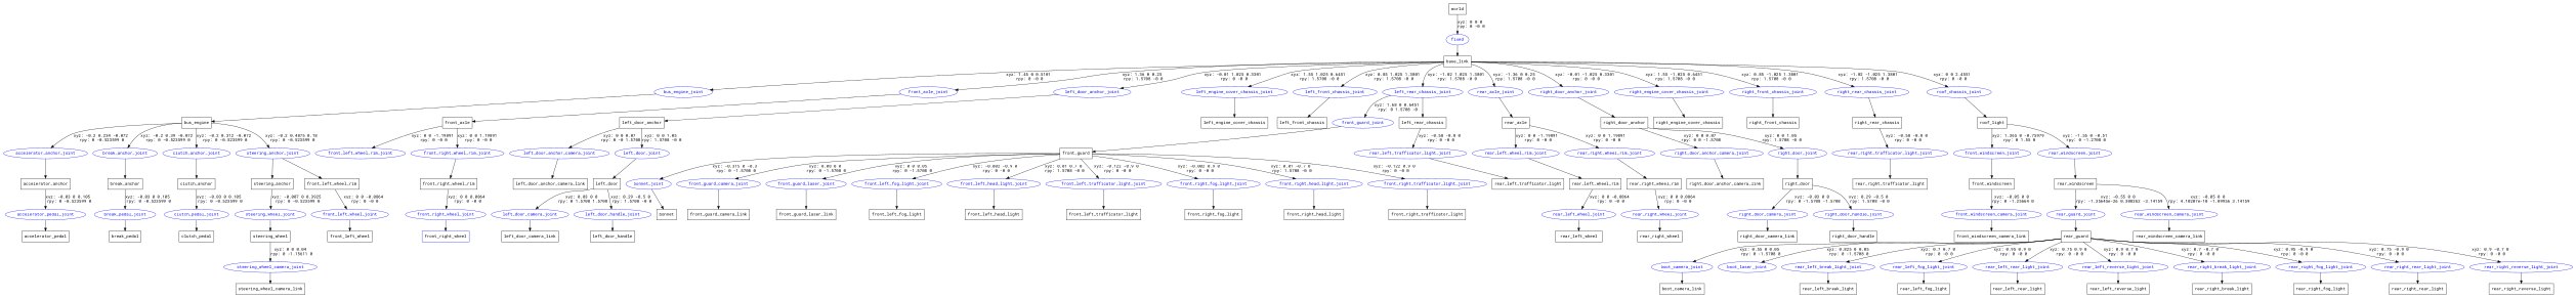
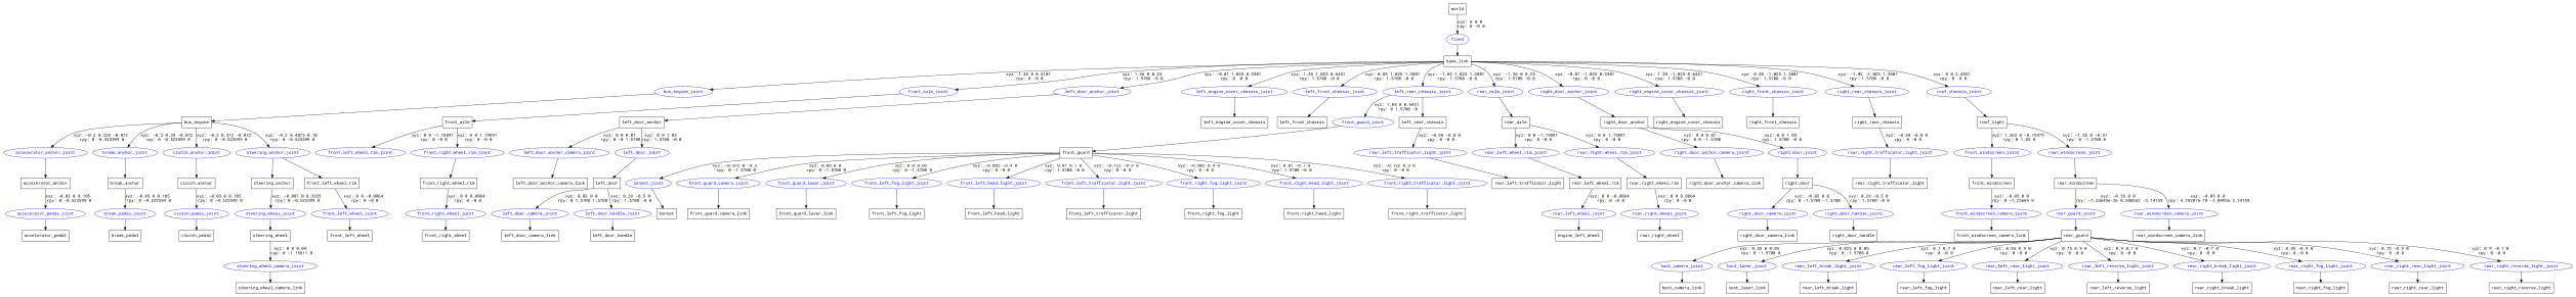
  digraph {
    fontname="Roboto Mono"
    node [fontname="Roboto Mono" shape=box]
    edge [fontname="Roboto Mono"]
    n1 [label=world]
    fixed [color=blue fontcolor=blue shape=ellipse]
    n3 [label=base_link]
    bus_engine_joint [color=blue fontcolor=blue shape=ellipse]
    front_axle_joint [color=blue fontcolor=blue shape=ellipse]
    left_door_anchor_joint [color=blue fontcolor=blue shape=ellipse]
    left_engine_cover_chassis_joint [color=blue fontcolor=blue shape=ellipse]
    left_front_chassis_joint [color=blue fontcolor=blue shape=ellipse]
    left_rear_chassis_joint [color=blue fontcolor=blue shape=ellipse]
    rear_axle_joint [color=blue fontcolor=blue shape=ellipse]
    right_door_anchor_joint [color=blue fontcolor=blue shape=ellipse]
    right_engine_cover_chassis_joint [color=blue fontcolor=blue shape=ellipse]
    right_front_chassis_joint [color=blue fontcolor=blue shape=ellipse]
    right_rear_chassis_joint [color=blue fontcolor=blue shape=ellipse]
    roof_chassis_joint [color=blue fontcolor=blue shape=ellipse]
    n16 [label=bus_engine]
    n17 [label=front_axle]
    front_guard_joint [color=blue fontcolor=blue shape=ellipse]
    n19 [label=front_guard]
    n20 [label=left_door_anchor]
    n21 [label=left_engine_cover_chassis]
    n22 [label=left_front_chassis]
    n23 [label=left_rear_chassis]
    n24 [label=rear_axle]
    n25 [label=right_door_anchor]
    n26 [label=right_engine_cover_chassis]
    n27 [label=right_front_chassis]
    n28 [label=right_rear_chassis]
    n29 [label=roof_light]
    accelerator_anchor_joint [color=blue fontcolor=blue shape=ellipse]
    break_anchor_joint [color=blue fontcolor=blue shape=ellipse]
    clutch_anchor_joint [color=blue fontcolor=blue shape=ellipse]
    steering_anchor_joint [color=blue fontcolor=blue shape=ellipse]
    n34 [label=accelerator_anchor]
    n35 [label=break_anchor]
    n36 [label=clutch_anchor]
    n37 [label=steering_anchor]
    n38 [label=front_left_wheel_rim]
    accelerator_pedal_joint [color=blue fontcolor=blue shape=ellipse]
    n40 [label=accelerator_pedal]
    break_pedal_joint [color=blue fontcolor=blue shape=ellipse]
    n42 [label=break_pedal]
    clutch_pedal_joint [color=blue fontcolor=blue shape=ellipse]
    n44 [label=clutch_pedal]
    steering_wheel_joint [color=blue fontcolor=blue shape=ellipse]
    n46 [label=steering_wheel]
    steering_wheel_camera_joint [color=blue fontcolor=blue shape=ellipse]
    n48 [label=steering_wheel_camera_link]
    front_left_wheel_rim_joint [color=blue fontcolor=blue shape=ellipse]
    front_right_wheel_rim_joint [color=blue fontcolor=blue shape=ellipse]
    n51 [label=front_right_wheel_rim]
    front_left_wheel_joint [color=blue fontcolor=blue shape=ellipse]
    n53 [label=front_left_wheel]
    front_right_wheel_joint [color=blue fontcolor=blue shape=ellipse]
-   n55 [label=front_right_wheel color=blue]
+   n55 [label=front_right_wheel]
    bonnet_joint [color=blue fontcolor=blue shape=ellipse]
    front_guard_camera_joint [color=blue fontcolor=blue shape=ellipse]
    front_guard_laser_joint [color=blue fontcolor=blue shape=ellipse]
    front_left_fog_light_joint [color=blue fontcolor=blue shape=ellipse]
    front_left_head_light_joint [color=blue fontcolor=blue shape=ellipse]
    front_left_trafficator_light_joint [color=blue fontcolor=blue shape=ellipse]
    front_right_fog_light_joint [color=blue fontcolor=blue shape=ellipse]
    front_right_head_light_joint [color=blue fontcolor=blue shape=ellipse]
    front_right_trafficator_light_joint [color=blue fontcolor=blue shape=ellipse]
    n65 [label=bonnet]
    n66 [label=front_guard_camera_link]
    n67 [label=front_guard_laser_link]
    n68 [label=front_left_fog_light]
    n69 [label=front_left_head_light]
    n70 [label=front_left_trafficator_light]
    n71 [label=front_right_fog_light]
    n72 [label=front_right_head_light]
    n73 [label=front_right_trafficator_light]
    left_door_anchor_camera_joint [color=blue fontcolor=blue shape=ellipse]
    left_door_joint [color=blue fontcolor=blue shape=ellipse]
    n76 [label=left_door_anchor_camera_link]
    n77 [label=left_door]
    left_door_camera_joint [color=blue fontcolor=blue shape=ellipse]
    left_door_handle_joint [color=blue fontcolor=blue shape=ellipse]
    n80 [label=left_door_camera_link]
    n81 [label=left_door_handle]
    rear_left_trafficator_light_joint [color=blue fontcolor=blue shape=ellipse]
    n83 [label=rear_left_trafficator_light]
    rear_left_wheel_rim_joint [color=blue fontcolor=blue shape=ellipse]
    rear_right_wheel_rim_joint [color=blue fontcolor=blue shape=ellipse]
    n86 [label=rear_left_wheel_rim]
    n87 [label=rear_right_wheel_rim]
    rear_left_wheel_joint [color=blue fontcolor=blue shape=ellipse]
-   n89 [label=rear_left_wheel]
+   n89 [label=engine_left_wheel]
    rear_right_wheel_joint [color=blue fontcolor=blue shape=ellipse]
    n91 [label=rear_right_wheel]
    right_door_anchor_camera_joint [color=blue fontcolor=blue shape=ellipse]
    right_door_joint [color=blue fontcolor=blue shape=ellipse]
    n94 [label=right_door_anchor_camera_link]
    n95 [label=right_door]
    right_door_camera_joint [color=blue fontcolor=blue shape=ellipse]
    right_door_handle_joint [color=blue fontcolor=blue shape=ellipse]
    n98 [label=right_door_camera_link]
    n99 [label=right_door_handle]
    rear_right_trafficator_light_joint [color=blue fontcolor=blue shape=ellipse]
    n101 [label=rear_right_trafficator_light]
    front_windscreen_joint [color=blue fontcolor=blue shape=ellipse]
    rear_windscreen_joint [color=blue fontcolor=blue shape=ellipse]
    n104 [label=front_windscreen]
    n105 [label=rear_windscreen]
    front_windscreen_camera_joint [color=blue fontcolor=blue shape=ellipse]
    n107 [label=front_windscreen_camera_link]
    rear_guard_joint [color=blue fontcolor=blue shape=ellipse]
    rear_windscreen_camera_joint [color=blue fontcolor=blue shape=ellipse]
    n110 [label=rear_guard]
    n111 [label=rear_windscreen_camera_link]
    boot_camera_joint [color=blue fontcolor=blue shape=ellipse]
    boot_laser_joint [color=blue fontcolor=blue shape=ellipse]
    rear_left_break_light_joint [color=blue fontcolor=blue shape=ellipse]
    rear_left_fog_light_joint [color=blue fontcolor=blue shape=ellipse]
    rear_left_rear_light_joint [color=blue fontcolor=blue shape=ellipse]
    rear_left_reverse_light_joint [color=blue fontcolor=blue shape=ellipse]
    rear_right_break_light_joint [color=blue fontcolor=blue shape=ellipse]
    rear_right_fog_light_joint [color=blue fontcolor=blue shape=ellipse]
    rear_right_rear_light_joint [color=blue fontcolor=blue shape=ellipse]
    rear_right_reverse_light_joint [color=blue fontcolor=blue shape=ellipse]
    n122 [label=boot_camera_link]
+   n123 [label=boot_laser_link]
    n124 [label=rear_left_break_light]
    n125 [label=rear_left_fog_light]
    n126 [label=rear_left_rear_light]
    n127 [label=rear_left_reverse_light]
    n128 [label=rear_right_break_light]
    n129 [label=rear_right_fog_light]
    n130 [label=rear_right_rear_light]
    n131 [label=rear_right_reverse_light]
    n1 -> fixed [label="xyz: 0 0 0 \nrpy: 0 -0 0"]
    fixed -> n3
    n3 -> bus_engine_joint [label="xyz: 1.45 0 0.5101 \nrpy: 0 -0 0"]
    n3 -> front_axle_joint [label="xyz: 1.36 0 0.25 \nrpy: 1.5708 -0 0"]
    n3 -> left_door_anchor_joint [label="xyz: -0.01 1.025 0.3301 \nrpy: 0 -0 0"]
    n3 -> left_engine_cover_chassis_joint [label="xyz: 1.55 1.025 0.6451 \nrpy: 1.5708 -0 0"]
    n3 -> left_front_chassis_joint [label="xyz: 0.85 1.025 1.3801 \nrpy: 1.5708 -0 0"]
    n3 -> left_rear_chassis_joint [label="xyz: -1.02 1.025 1.3801 \nrpy: 1.5708 -0 0"]
    n3 -> rear_axle_joint [label="xyz: -1.36 0 0.25 \nrpy: 1.5708 -0 0"]
    n3 -> right_door_anchor_joint [label="xyz: -0.01 -1.025 0.3301 \nrpy: 0 -0 0"]
    n3 -> right_engine_cover_chassis_joint [label="xyz: 1.55 -1.025 0.6451 \nrpy: 1.5708 -0 0"]
    n3 -> right_front_chassis_joint [label="xyz: 0.85 -1.025 1.3801 \nrpy: 1.5708 -0 0"]
    n3 -> right_rear_chassis_joint [label="xyz: -1.02 -1.025 1.3801 \nrpy: 1.5708 -0 0"]
    n3 -> roof_chassis_joint [label="xyz: 0 0 2.4551 \nrpy: 0 -0 0"]
    bus_engine_joint -> n16
    front_axle_joint -> n17
    left_door_anchor_joint -> n20
    left_engine_cover_chassis_joint -> n21
    left_front_chassis_joint -> n22
    left_rear_chassis_joint -> front_guard_joint [label="xyz: 1.68 0 0.6451 \nrpy: 0 1.5708 -0"]
    left_rear_chassis_joint -> n23
    rear_axle_joint -> n24
    right_door_anchor_joint -> n25
    right_engine_cover_chassis_joint -> n26
    right_front_chassis_joint -> n27
    right_rear_chassis_joint -> n28
    roof_chassis_joint -> n29
    n16 -> accelerator_anchor_joint [label="xyz: -0.2 0.234 -0.072 \nrpy: 0 -0.523599 0"]
    n16 -> break_anchor_joint [label="xyz: -0.2 0.39 -0.072 \nrpy: 0 -0.523599 0"]
    n16 -> clutch_anchor_joint [label="xyz: -0.2 0.312 -0.072 \nrpy: 0 -0.523599 0"]
    n16 -> steering_anchor_joint [label="xyz: -0.2 0.4875 0.18 \nrpy: 0 -0.523599 0"]
    n17 -> front_left_wheel_rim_joint [label="xyz: 0 0 -1.19891 \nrpy: 0 -0 0"]
    n17 -> front_right_wheel_rim_joint [label="xyz: 0 0 1.19891 \nrpy: 0 -0 0"]
    front_guard_joint -> n19
    n19 -> bonnet_joint [label="xyz: -0.315 0 -0.3 \nrpy: 0 -1.5708 0"]
    n19 -> front_guard_camera_joint [label="xyz: 0.08 0 0 \nrpy: 0 -1.5708 0"]
    n19 -> front_guard_laser_joint [label="xyz: 0 0 0.05 \nrpy: 0 -1.5708 0"]
    n19 -> front_left_fog_light_joint [label="xyz: -0.002 -0.9 0 \nrpy: 0 -0 0"]
    n19 -> front_left_head_light_joint [label="xyz: 0.01 0.7 0 \nrpy: 1.5708 -0 0"]
    n19 -> front_left_trafficator_light_joint [label="xyz: -0.122 -0.9 0 \nrpy: 0 -0 0"]
    n19 -> front_right_fog_light_joint [label="xyz: -0.002 0.9 0 \nrpy: 0 -0 0"]
    n19 -> front_right_head_light_joint [label="xyz: 0.01 -0.7 0 \nrpy: 1.5708 -0 0"]
    n19 -> front_right_trafficator_light_joint [label="xyz: -0.122 0.9 0 \nrpy: 0 -0 0"]
    n20 -> left_door_anchor_camera_joint [label="xyz: 0 0 0.07 \nrpy: 0 -0 1.5708"]
    n20 -> left_door_joint [label="xyz: 0 0 1.05 \nrpy: 1.5708 -0 0"]
    n23 -> rear_left_trafficator_light_joint [label="xyz: -0.58 -0.8 0 \nrpy: 0 -0 0"]
    n24 -> rear_left_wheel_rim_joint [label="xyz: 0 0 -1.19891 \nrpy: 0 -0 0"]
    n24 -> rear_right_wheel_rim_joint [label="xyz: 0 0 1.19891 \nrpy: 0 -0 0"]
    n25 -> right_door_anchor_camera_joint [label="xyz: 0 0 0.07 \nrpy: 0 0 -1.5708"]
    n25 -> right_door_joint [label="xyz: 0 0 1.05 \nrpy: 1.5708 -0 0"]
    n28 -> rear_right_trafficator_light_joint [label="xyz: -0.58 -0.8 0 \nrpy: 0 -0 0"]
    n29 -> front_windscreen_joint [label="xyz: 1.365 0 -0.75979 \nrpy: 0 1.55 0"]
    n29 -> rear_windscreen_joint [label="xyz: -1.55 0 -0.51 \nrpy: 0 -1.2708 0"]
    accelerator_anchor_joint -> n34
    break_anchor_joint -> n35
    clutch_anchor_joint -> n36
    steering_anchor_joint -> n37
    steering_anchor_joint -> n38
    n34 -> accelerator_pedal_joint [label="xyz: -0.03 0 0.105 \nrpy: 0 -0.523599 0"]
    n35 -> break_pedal_joint [label="xyz: -0.03 0 0.105 \nrpy: 0 -0.523599 0"]
    n36 -> clutch_pedal_joint [label="xyz: -0.03 0 0.105 \nrpy: 0 -0.523599 0"]
    n37 -> steering_wheel_joint [label="xyz: -0.007 0 0.3925 \nrpy: 0 -0.523599 0"]
    n38 -> front_left_wheel_joint [label="xyz: 0 0 -0.0864 \nrpy: 0 -0 0"]
    accelerator_pedal_joint -> n40
    break_pedal_joint -> n42
    clutch_pedal_joint -> n44
    steering_wheel_joint -> n46
    n46 -> steering_wheel_camera_joint [label="xyz: 0 0 0.04 \nrpy: 0 -1.15611 0"]
    steering_wheel_camera_joint -> n48
    front_right_wheel_rim_joint -> n51
    n51 -> front_right_wheel_joint [label="xyz: 0 0 0.0864 \nrpy: 0 -0 0"]
    front_left_wheel_joint -> n53
    front_right_wheel_joint -> n55
    bonnet_joint -> n65
    front_guard_camera_joint -> n66
    front_guard_laser_joint -> n67
    front_left_fog_light_joint -> n68
    front_left_head_light_joint -> n69
    front_left_trafficator_light_joint -> n70
    front_right_fog_light_joint -> n71
    front_right_head_light_joint -> n72
    front_right_trafficator_light_joint -> n73
    left_door_anchor_camera_joint -> n76
    left_door_joint -> n77
    n77 -> left_door_camera_joint [label="xyz: 0.03 0 0 \nrpy: 0 1.5708 1.5708"]
    n77 -> left_door_handle_joint [label="xyz: 0.29 -0.5 0 \nrpy: 1.5708 -0 0"]
    left_door_camera_joint -> n80
    left_door_handle_joint -> n81
    rear_left_trafficator_light_joint -> n83
    rear_left_wheel_rim_joint -> n86
    rear_right_wheel_rim_joint -> n87
    n86 -> rear_left_wheel_joint [label="xyz: 0 0 -0.0864 \nrpy: 0 -0 0"]
    n87 -> rear_right_wheel_joint [label="xyz: 0 0 0.0864 \nrpy: 0 -0 0"]
    rear_left_wheel_joint -> n89
    rear_right_wheel_joint -> n91
    right_door_anchor_camera_joint -> n94
    right_door_joint -> n95
    n95 -> right_door_camera_joint [label="xyz: -0.03 0 0 \nrpy: 0 -1.5708 -1.5708"]
    n95 -> right_door_handle_joint [label="xyz: 0.29 -0.5 0 \nrpy: 1.5708 -0 0"]
    right_door_camera_joint -> n98
    right_door_handle_joint -> n99
    rear_right_trafficator_light_joint -> n101
    front_windscreen_joint -> n104
    rear_windscreen_joint -> n105
    n104 -> front_windscreen_camera_joint [label="xyz: -0.05 0 0 \nrpy: 0 -1.25664 0"]
    n105 -> rear_guard_joint [label="xyz: -0.55 0 0 \nrpy: -1.35645e-26 0.308362 -3.14159"]
    n105 -> rear_windscreen_camera_joint [label="xyz: -0.05 0 0 \nrpy: 4.10207e-10 -1.09956 3.14159"]
    front_windscreen_camera_joint -> n107
    rear_guard_joint -> n110
    rear_windscreen_camera_joint -> n111
    n110 -> boot_camera_joint [label="xyz: 0.55 0 0.05 \nrpy: 0 -1.5708 0"]
    n110 -> boot_laser_joint [label="xyz: 0.825 0 0.05 \nrpy: 0 -1.5708 0"]
    n110 -> rear_left_break_light_joint [label="xyz: 0.7 0.7 0 \nrpy: 0 -0 0"]
    n110 -> rear_left_fog_light_joint [label="xyz: 0.95 0.9 0 \nrpy: 0 -0 0"]
    n110 -> rear_left_rear_light_joint [label="xyz: 0.75 0.9 0 \nrpy: 0 -0 0"]
    n110 -> rear_left_reverse_light_joint [label="xyz: 0.9 0.7 0 \nrpy: 0 -0 0"]
    n110 -> rear_right_break_light_joint [label="xyz: 0.7 -0.7 0 \nrpy: 0 -0 0"]
    n110 -> rear_right_fog_light_joint [label="xyz: 0.95 -0.9 0 \nrpy: 0 -0 0"]
    n110 -> rear_right_rear_light_joint [label="xyz: 0.75 -0.9 0 \nrpy: 0 -0 0"]
    n110 -> rear_right_reverse_light_joint [label="xyz: 0.9 -0.7 0 \nrpy: 0 -0 0"]
    boot_camera_joint -> n122
+   boot_laser_joint -> n123
    rear_left_break_light_joint -> n124
    rear_left_fog_light_joint -> n125
    rear_left_rear_light_joint -> n126
    rear_left_reverse_light_joint -> n127
    rear_right_break_light_joint -> n128
    rear_right_fog_light_joint -> n129
    rear_right_rear_light_joint -> n130
    rear_right_reverse_light_joint -> n131
  }
